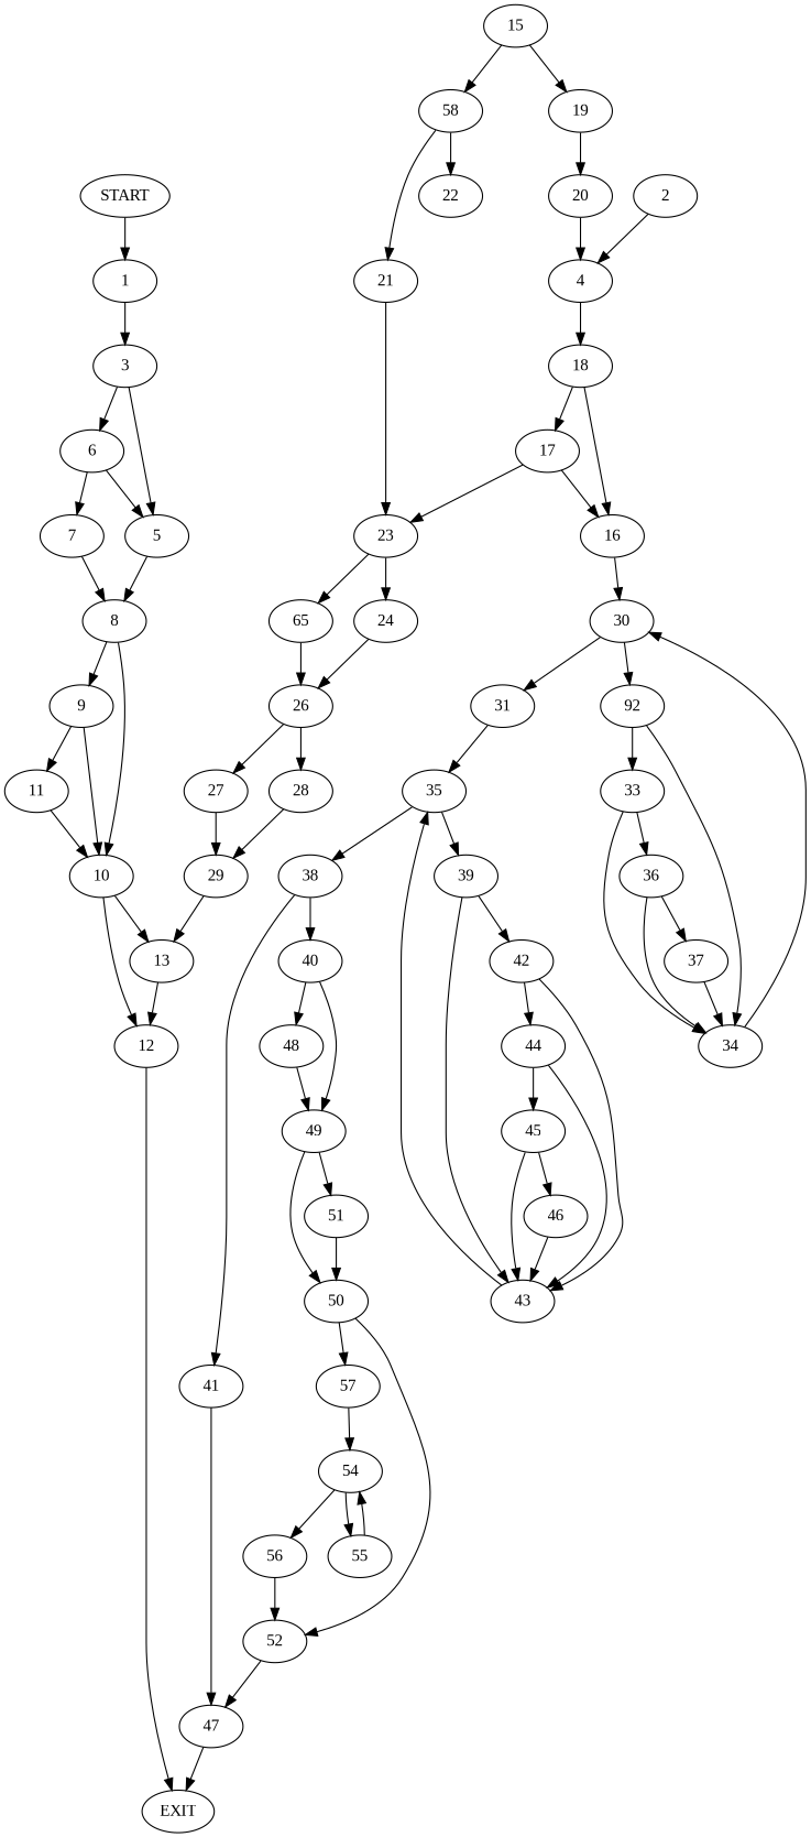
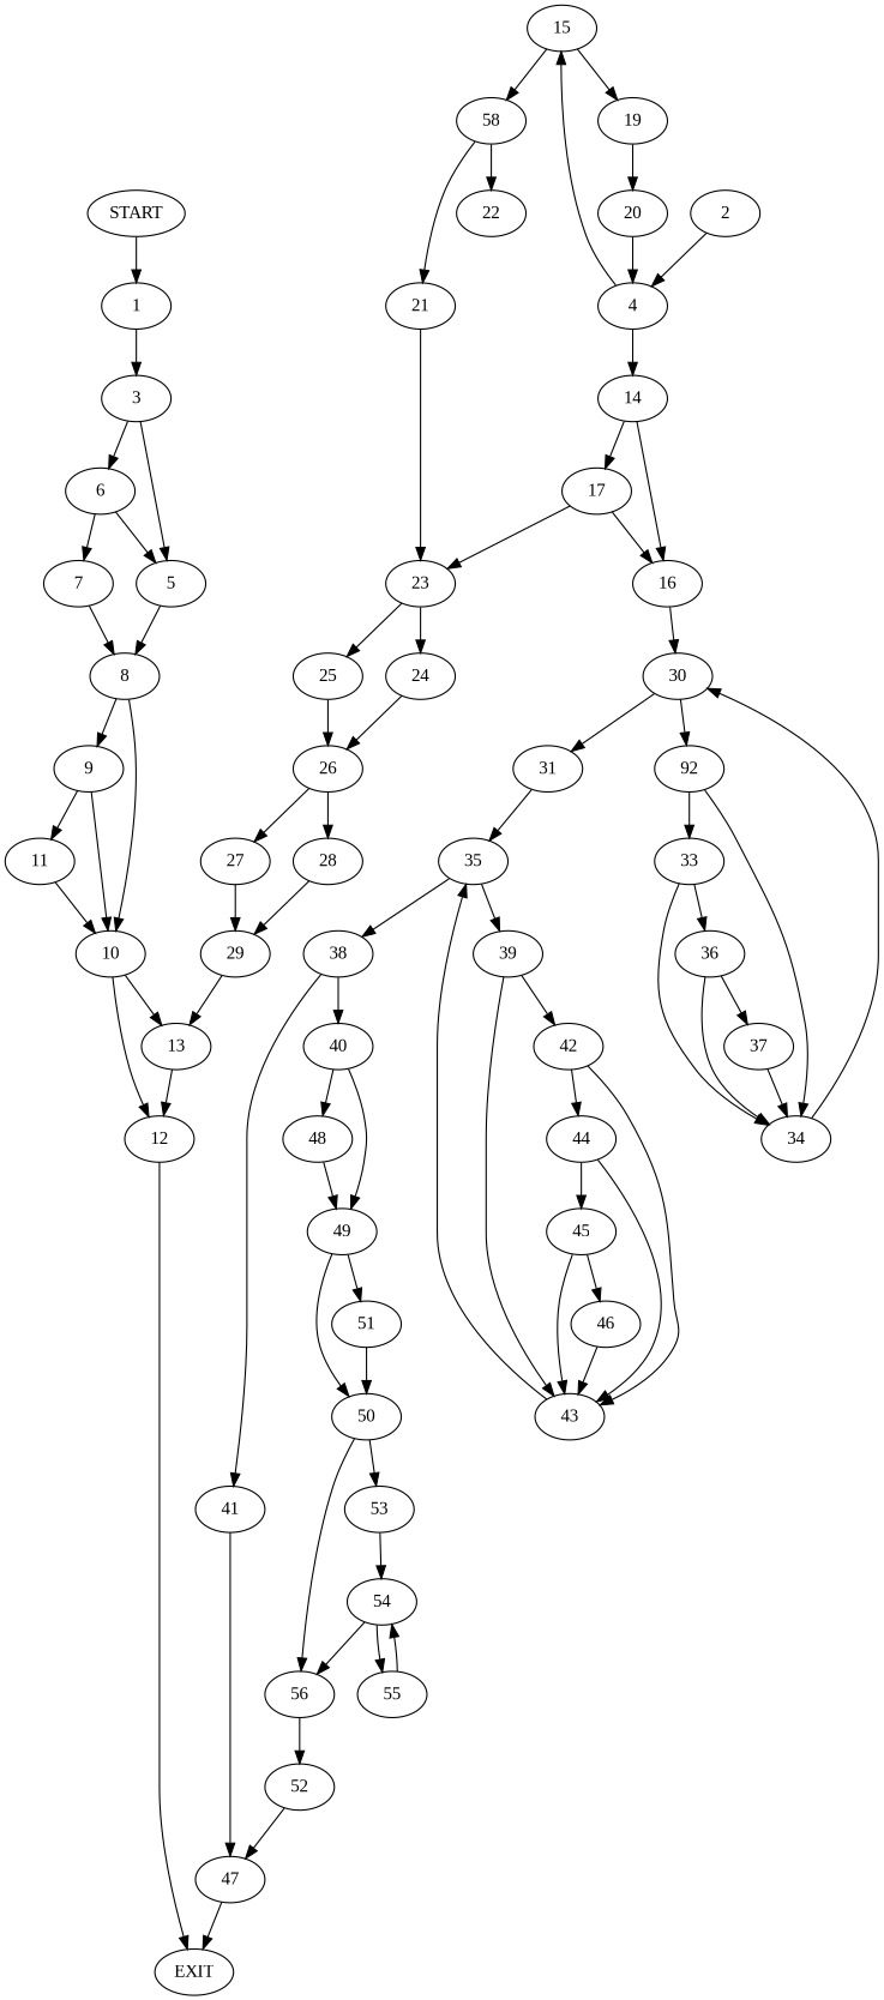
  digraph {
    fontname="Liberation Serif"
    node [fontname="Liberation Serif"]
    edge [fontname="Liberation Serif"]
    n1 [label=START]
    1
    3
    n4 [label=EXIT]
    2
    4
    5
    6
-   14 [label=18]
+   14
    15
    8
    7
    16
    17
    n15 [label=58]
    19
    9
    10
    11
    12
    13
    30
    23
    21
    22
    20
    31
    n28 [label=92]
    24
-   25 [label=65]
+   25
    26
    27
    28
    29
    35
    33
    34
    38
    39
    36
    37
    40
    41
    42
    43
    48
    49
    47
    44
    50
    51
    45
    46
    52
-   53 [label=57]
+   53
    54
    55
    56
    n1 -> 1
    1 -> 3
    3 -> 5
    3 -> 6
    2 -> 4
    4 -> 14
+   4 -> 15
    5 -> 8
    6 -> 5
    6 -> 7
    14 -> 16
    14 -> 17
    15 -> n15
    15 -> 19
    8 -> 9
    8 -> 10
    7 -> 8
    16 -> 30
    17 -> 16
    17 -> 23
    n15 -> 21
    n15 -> 22
    19 -> 20
    9 -> 10
    9 -> 11
    10 -> 12
    10 -> 13
    11 -> 10
    12 -> n4
    13 -> 12
    30 -> 31
    30 -> n28
    23 -> 24
    23 -> 25
    21 -> 23
    20 -> 4
    31 -> 35
    n28 -> 33
    n28 -> 34
    24 -> 26
    25 -> 26
    26 -> 27
    26 -> 28
    27 -> 29
    28 -> 29
    29 -> 13
    35 -> 38
    35 -> 39
    33 -> 34
    33 -> 36
    34 -> 30
    38 -> 40
    38 -> 41
    39 -> 42
    39 -> 43
    36 -> 34
    36 -> 37
    37 -> 34
    40 -> 48
    40 -> 49
    41 -> 47
    42 -> 43
    42 -> 44
    43 -> 35
    48 -> 49
    49 -> 50
    49 -> 51
    47 -> n4
    44 -> 43
    44 -> 45
-   50 -> 52
+   50 -> 56
    50 -> 53
    51 -> 50
    45 -> 43
    45 -> 46
    46 -> 43
    52 -> 47
    53 -> 54
    54 -> 55
    54 -> 56
    55 -> 54
    56 -> 52
  }
